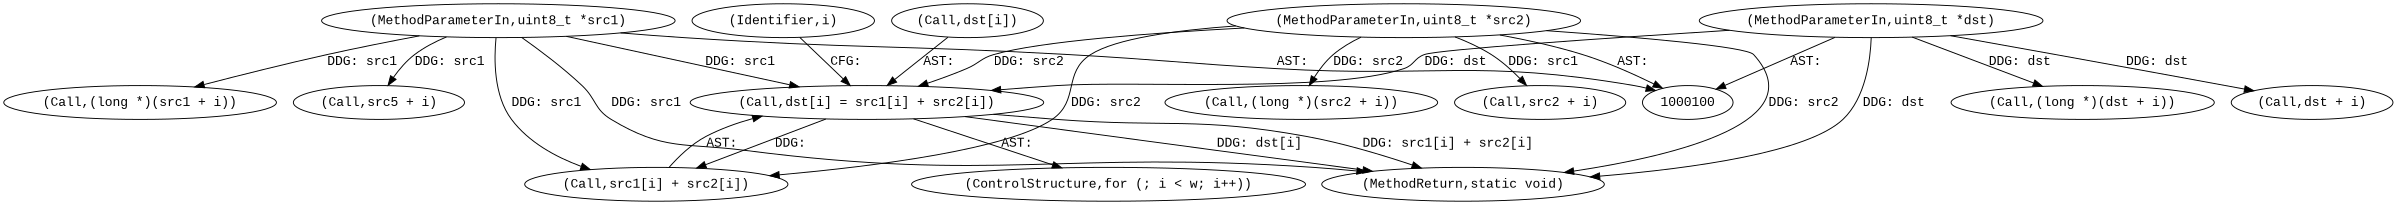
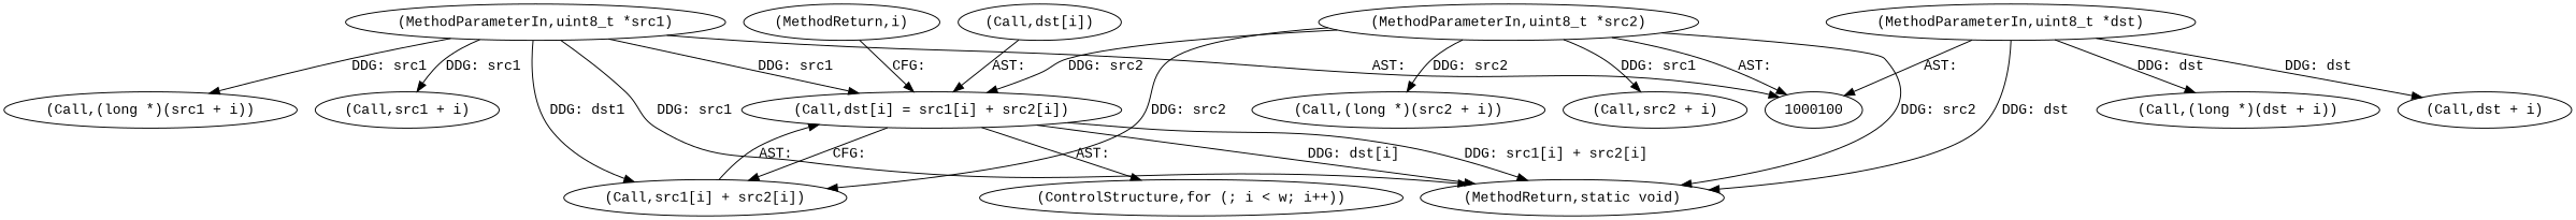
  digraph {
    fontname="Liberation Mono"
    node [fontname="Liberation Mono"]
    edge [fontname="Liberation Mono"]
    n1 [label="(Call,dst[i] = src1[i] + src2[i])"]
    n2 [label="(MethodReturn,static void)"]
    n3 [label="(ControlStructure,for (; i < w; i++))"]
    n4 [label="(Call,src1[i] + src2[i])"]
    n5 [label="(MethodParameterIn,uint8_t *src1)"]
    n6 [label="(Call,(long *)(src1 + i))"]
-   n7 [label="(Call,src5 + i)"]
+   n7 [label="(Call,src1 + i)"]
    1000100
    n9 [label="(MethodParameterIn,uint8_t *src2)"]
    n10 [label="(Call,(long *)(src2 + i))"]
    n11 [label="(Call,src2 + i)"]
    n12 [label="(MethodParameterIn,uint8_t *dst)"]
    n13 [label="(Call,(long *)(dst + i))"]
    n14 [label="(Call,dst + i)"]
-   n15 [label="(Identifier,i)"]
+   n15 [label="(MethodReturn,i)"]
    n16 [label="(Call,dst[i])"]
    n1 -> n2 [label="DDG: src1[i] + src2[i]"]
    n1 -> n2 [label="DDG: dst[i]"]
    n1 -> n3 [label="AST: "]
-   n1 -> n4 [label="DDG: "]
+   n1 -> n4 [label="CFG: "]
    n4 -> n1 [label="AST: "]
    n5 -> n1 [label="DDG: src1"]
    n5 -> n2 [label="DDG: src1"]
-   n5 -> n4 [label="DDG: src1"]
+   n5 -> n4 [label="DDG: dst1"]
    n5 -> n6 [label="DDG: src1"]
    n5 -> n7 [label="DDG: src1"]
    n5 -> 1000100 [label="AST: "]
    n9 -> n1 [label="DDG: src2"]
    n9 -> n2 [label="DDG: src2"]
    n9 -> n4 [label="DDG: src2"]
    n9 -> 1000100 [label="AST: "]
    n9 -> n10 [label="DDG: src2"]
    n9 -> n11 [label="DDG: src1"]
-   n12 -> n1 [label="DDG: dst"]
    n12 -> n2 [label="DDG: dst"]
    n12 -> 1000100 [label="AST: "]
    n12 -> n13 [label="DDG: dst"]
    n12 -> n14 [label="DDG: dst"]
    n15 -> n1 [label="CFG: "]
    n16 -> n1 [label="AST: "]
  }
